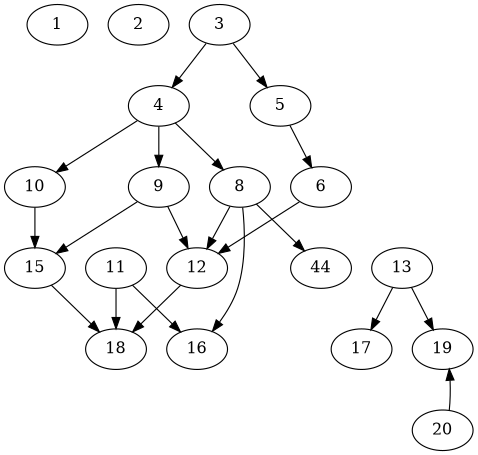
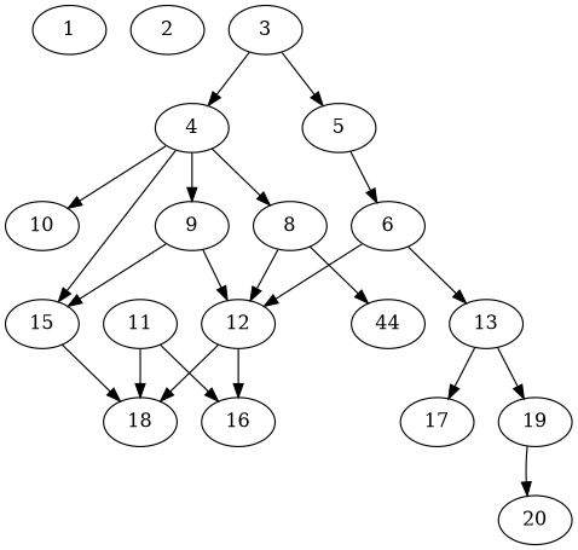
  digraph {
    node [alpha=0.18]
    1 [alpha=0.08 expect_size=41407488]
    2 [alpha=0.07 expect_size=25075712]
    3 [alpha=0.13 expect_size=44194816]
    4 [alpha=0.05 expect_size=26449920]
    5 [expect_size=19865600]
    8 [alpha=0.01 expect_size=25334784]
    9 [alpha=0.02 expect_size=41405440]
    10 [alpha=0.14 expect_size=34803712]
    6 [expect_size=47994880]
    12 [alpha=0.01 expect_size=31123456]
    n11 [alpha=0.03 expect_size=32230400 label=44]
    15 [expect_size=43253760]
    13 [alpha=0.16 expect_size=48143360]
    17 [alpha=0.01 expect_size=34079744]
    19 [alpha=0.17 expect_size=16174080]
    16 [expect_size=38179840]
    18 [alpha=0.16 expect_size=13044736]
    11 [alpha=0.17 expect_size=11559936]
    20 [alpha=0.16 expect_size=20014080]
    3 -> 4
    3 -> 5
    4 -> 8
    4 -> 9
    4 -> 10
    5 -> 6
    8 -> 12
    8 -> n11
    9 -> 12
    9 -> 15
-   10 -> 15
+   4 -> 15
    6 -> 12
-   8 -> 16
+   6 -> 13
+   12 -> 16
    12 -> 18
    15 -> 18
    13 -> 17
    13 -> 19
-   20 -> 19
+   19 -> 20
    11 -> 16
    11 -> 18
  }
